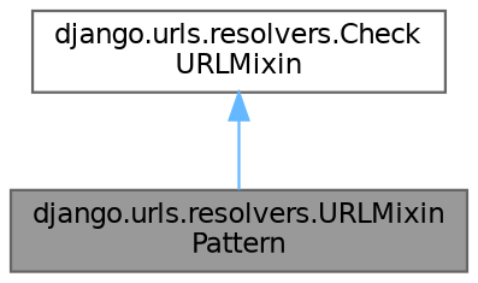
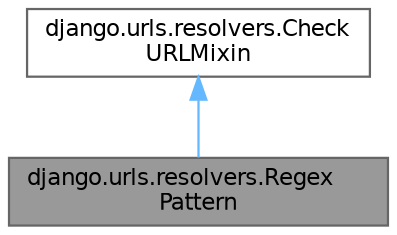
  digraph {
    node [color=gray40 fontname=Helvetica fontsize=10 shape=box style=filled]
-   n1 [fillcolor=grey60 fontcolor=black height=0.2 label="django.urls.resolvers.URLMixin\lPattern" width=0.4]
+   n1 [fillcolor=grey60 fontcolor=black height=0.2 label="django.urls.resolvers.Regex\lPattern" width=0.4]
    n2 [fillcolor=white height=0.2 label="django.urls.resolvers.Check\lURLMixin" width=0.4]
    n2 -> n1 [color=steelblue1 dir=back fontname=Helvetica fontsize=10 labelfontname=Helvetica labelfontsize=10 style=solid]
  }
